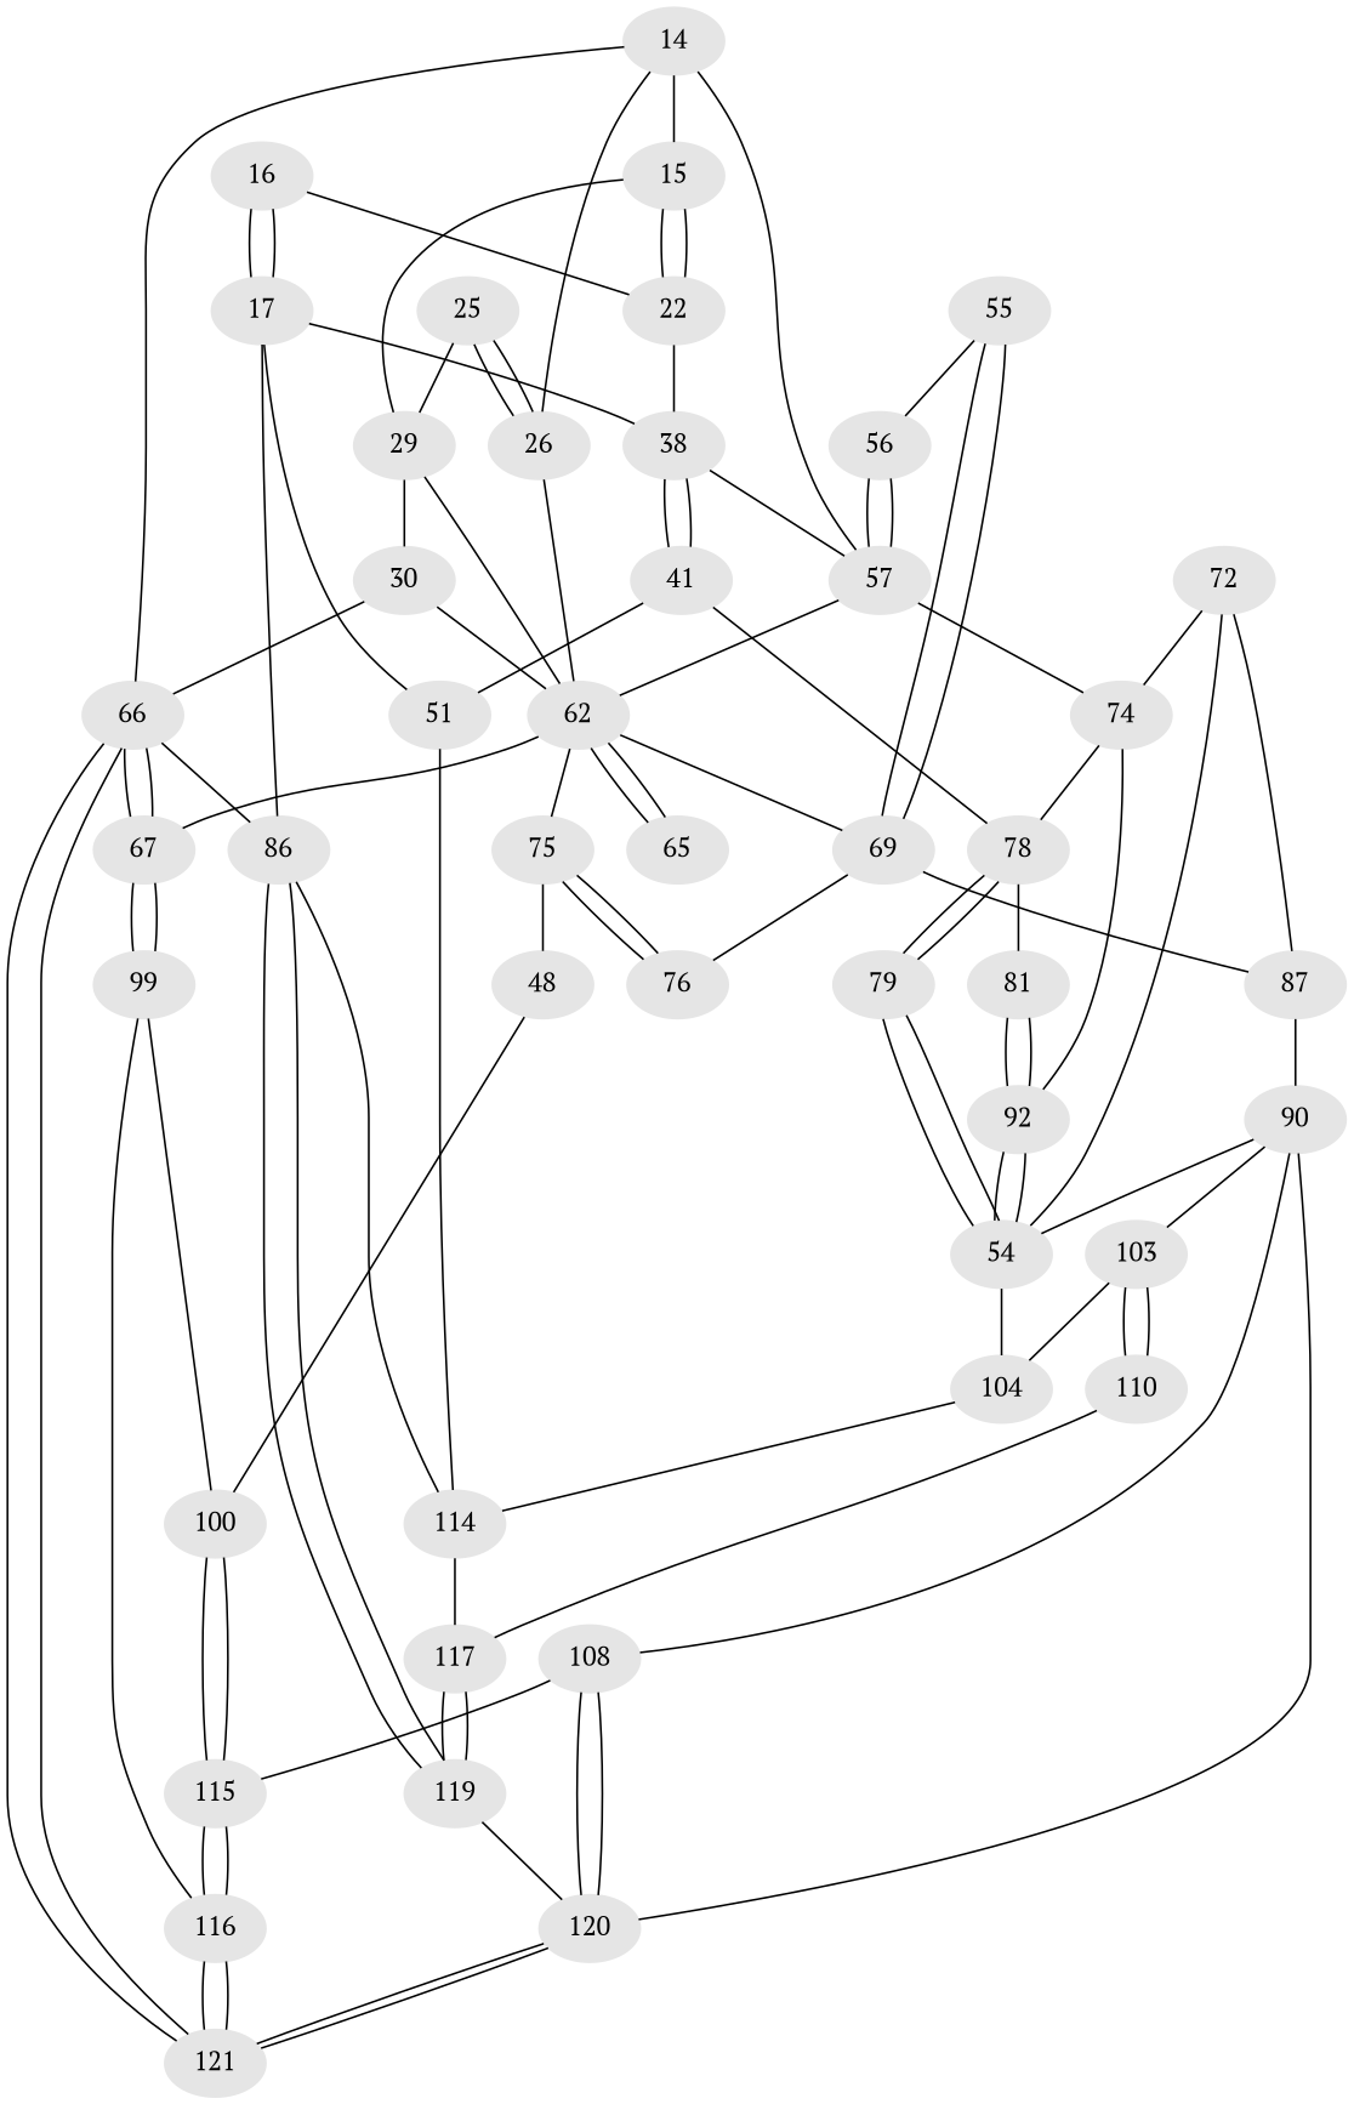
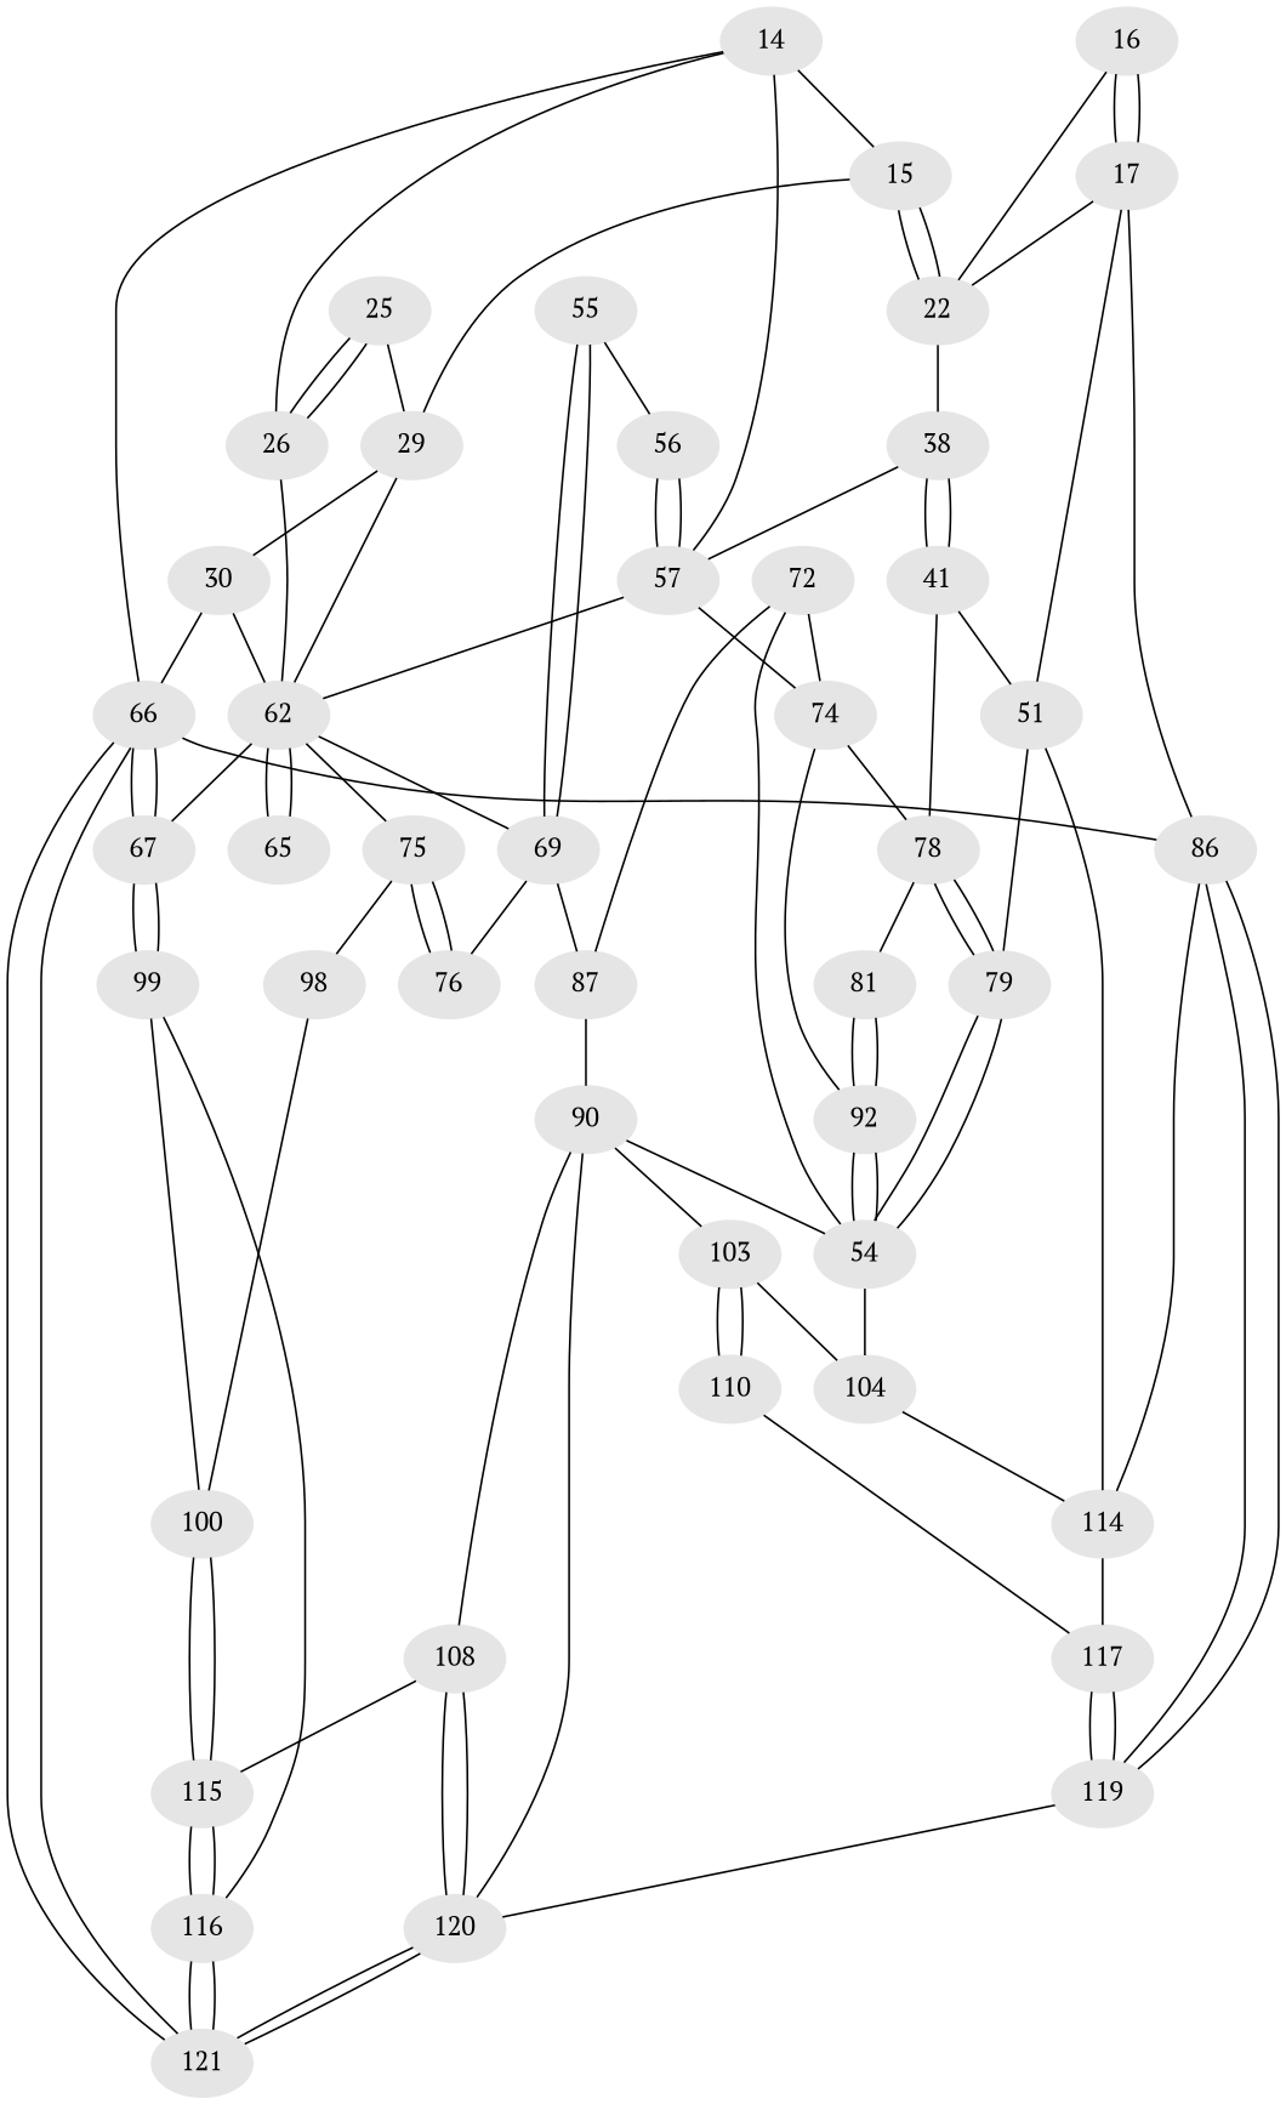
  graph {
    fontname="PT Serif"
    node [color=gray90 fontname="PT Serif" style=filled]
    edge [fontname="PT Serif"]
    14 [super="+13"]
    15 [super="+6"]
    26
    57 [super="+44+43"]
    66 [super="+35+3"]
    29 [super="+19+20"]
    22 [super="+21+7"]
    62 [super="+61+60"]
    30 [super="+18"]
    74 [super="+45+73"]
    86 [super="+4"]
    67 [super="+59+58"]
    121
    38 [super="+24"]
    16 [super="+8"]
    17 [super="+11"]
    51 [super="+28"]
    41 [super="+27"]
    79 [super="+50"]
    114 [super="+85+84+112"]
    119
    25
    69 [super="+68"]
    65
    75 [super="+64"]
    78 [super="+46+47"]
    81
    n28 [label=54 super="+93"]
    117 [super="+111"]
    55 [super="+54"]
    56 [super="+49"]
    76
    87 [super="+71+70"]
    92 [super="+83+80"]
    99
-   98 [super="+97+95" label=48]
+   98 [super="+97+95"]
    100
    116
    90 [super="+89+88"]
    72
    104 [super="+102"]
    120 [super="+118"]
    103
    108 [super="+107+106"]
    110
    115
    14 -- 15 [weight=2]
    14 -- 26
    14 -- 57
    14 -- 66
    15 -- 29
    15 -- 22 [weight=2]
    15 -- 22
    26 -- 62
    57 -- 62
    57 -- 74 [weight=2]
    66 -- 86 [weight=2]
    66 -- 67 [weight=2]
    66 -- 67
    66 -- 121
    66 -- 121
    29 -- 62
    29 -- 30
    22 -- 38
    62 -- 67 [weight=2]
    62 -- 69
    62 -- 65 [weight=3]
    62 -- 65
    62 -- 75 [weight=2]
    30 -- 66 [weight=2]
    30 -- 62
    74 -- 78
    74 -- 92
    86 -- 114
    86 -- 119
    86 -- 119
    67 -- 99
    67 -- 99
    38 -- 57
    38 -- 41 [weight=2]
    38 -- 41
    16 -- 22 [weight=2]
    16 -- 17 [weight=2]
    16 -- 17
    17 -- 86 [weight=2]
-   17 -- 38
+   17 -- 22
    17 -- 51
+   51 -- 79
    51 -- 114
    41 -- 51
    41 -- 78
    79 -- n28
    79 -- n28
    114 -- 117 [weight=2]
    119 -- 120
    25 -- 26
    25 -- 26
    25 -- 29 [weight=2]
    69 -- 76
    69 -- 87
    75 -- 76
    75 -- 76
    75 -- 98 [weight=2]
    78 -- 79 [weight=2]
    78 -- 79
    78 -- 81
    81 -- 92 [weight=2]
    81 -- 92
    n28 -- 104
    117 -- 119
    117 -- 119
    55 -- 69 [weight=2]
    55 -- 69
    55 -- 56 [weight=2]
    56 -- 57 [weight=3]
    56 -- 57
    87 -- 90
    92 -- n28 [weight=2]
    92 -- n28
    99 -- 100
    99 -- 116
    98 -- 100
    100 -- 115
    100 -- 115
    116 -- 121
    116 -- 121
    90 -- n28
    90 -- 120
    90 -- 103
    90 -- 108
    72 -- 74
    72 -- n28
    72 -- 87
    104 -- 114
    120 -- 121
    120 -- 121
    103 -- 104
    103 -- 110
    103 -- 110
    108 -- 120 [weight=2]
    108 -- 120
    108 -- 115
    110 -- 117
    115 -- 116
    115 -- 116
  }
